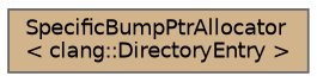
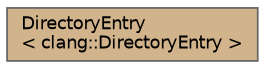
  digraph {
    rankdir=LR
-   n1 [color=gray40 fontname=Helvetica fontsize=10 height=0.2 label="SpecificBumpPtrAllocator\l\< clang::DirectoryEntry \>" shape=record width=0.4 style=filled fillcolor=tan]
+   n1 [color=gray40 fontname=Helvetica fontsize=10 height=0.2 label="DirectoryEntry\l\< clang::DirectoryEntry \>" shape=record width=0.4 style=filled fillcolor=tan]
  }
